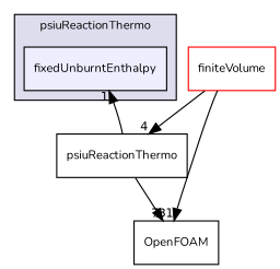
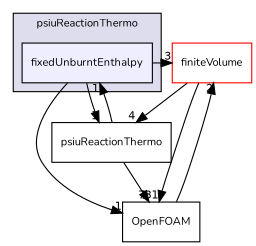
  digraph {
    compound=true
    fontname=Nunito
    node [fontname=Nunito fontsize=10 shape=box]
    edge [fontname=Nunito headlabel=1 labeldistance=1.5 labelfontname=Helvetica labelfontsize=10]
    n1 [fillcolor="#eeeeff" label=fixedUnburntEnthalpy pencolor=black style=filled]
    n2 [color=red label=finiteVolume]
    n3 [label=psiuReactionThermo]
    n4 [color=black label=OpenFOAM]
    subgraph cluster_1 {
      bgcolor="#ddddee"
      fontsize=10
      label=psiuReactionThermo
      pencolor=black
      n1
    }
+   n1 -> n2 [headlabel=3]
+   n1 -> n3
+   n1 -> n4
    n2 -> n3 [headlabel=4]
    n2 -> n4 [headlabel=731]
    n3 -> n1
    n3 -> n4
+   n4 -> n2 [headlabel=2]
  }
